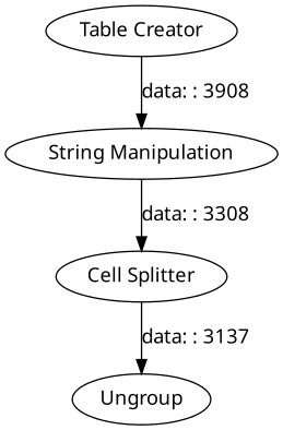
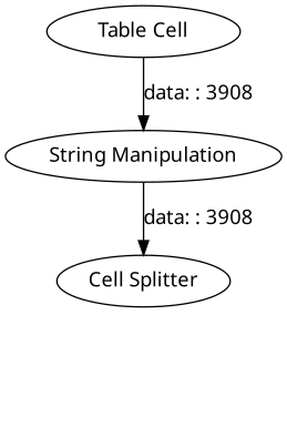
  digraph {
    fontname="Noto Sans"
    rankdir=TB
    node [fontname="Noto Sans"]
    edge [fontname="Noto Sans"]
    n1 [label="String Manipulation"]
    n2 [label="Cell Splitter"]
-   n3 [label=Ungroup]
-   n4 [label="Table Creator"]
-   n1 -> n2 [label="data: : 3308"]
-   n2 -> n3 [label="data: : 3137"]
+   n4 [label="Table Cell"]
+   n1 -> n2 [label="data: : 3908"]
    n4 -> n1 [label="data: : 3908"]
  }
